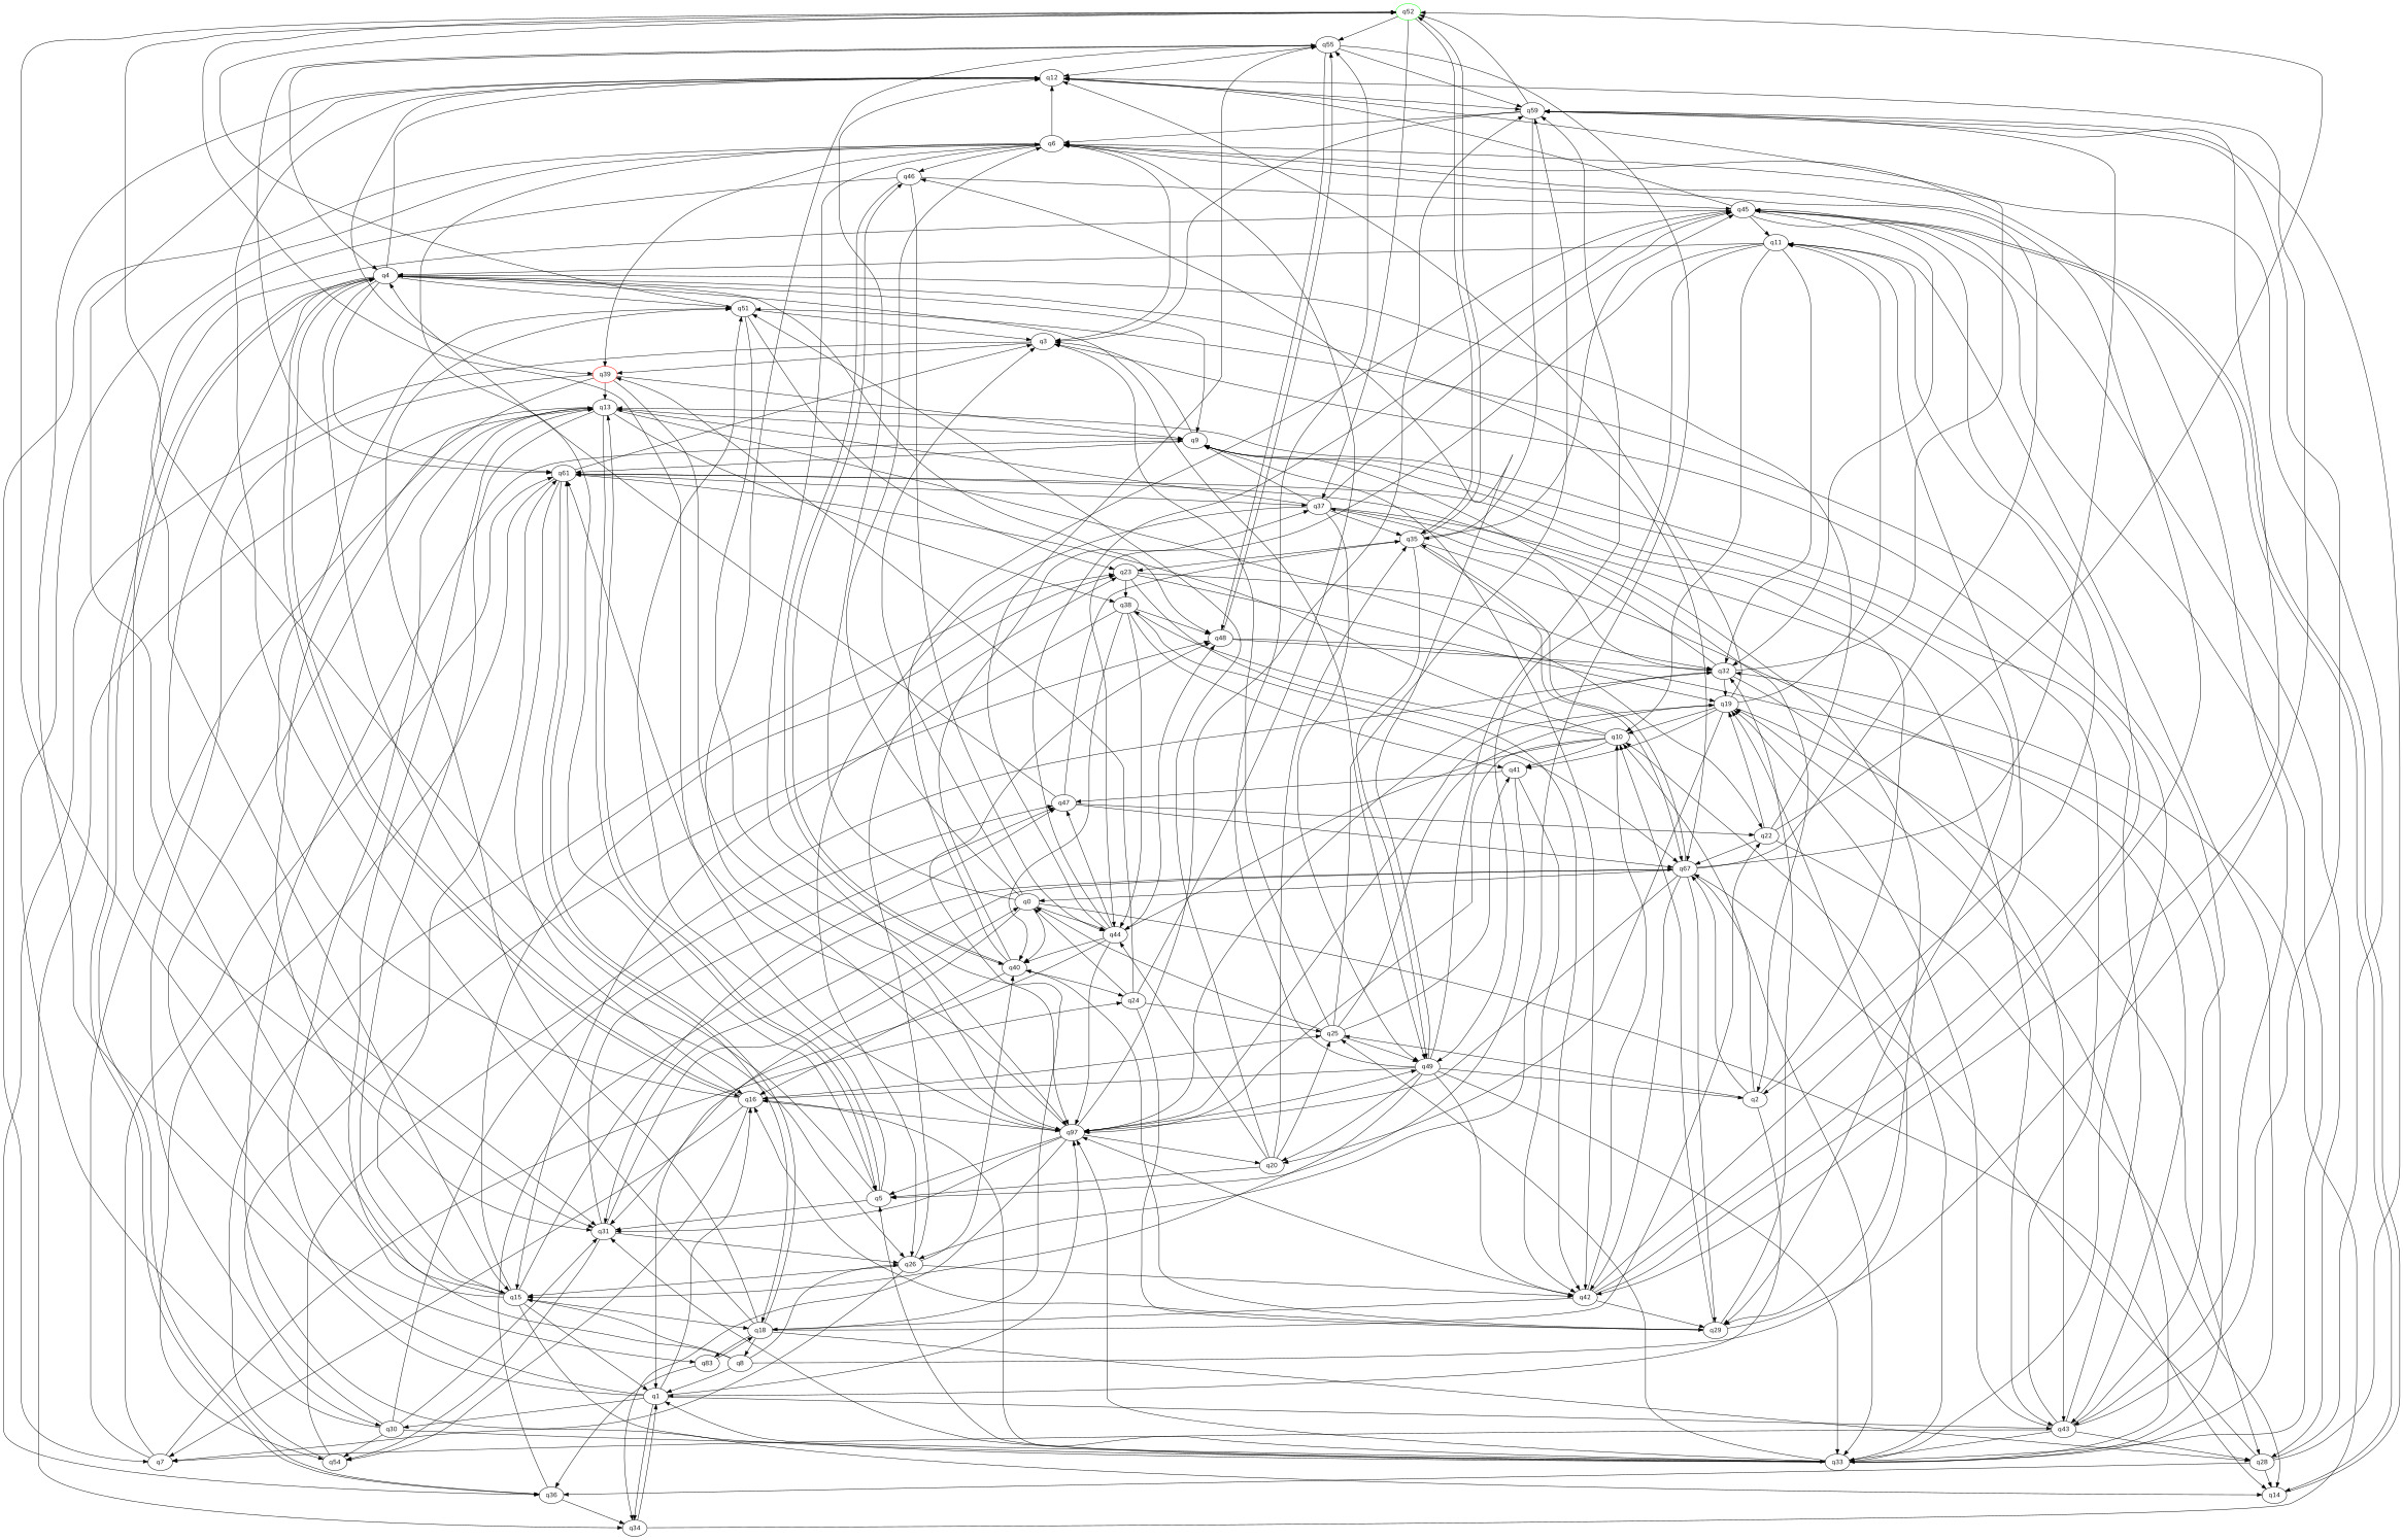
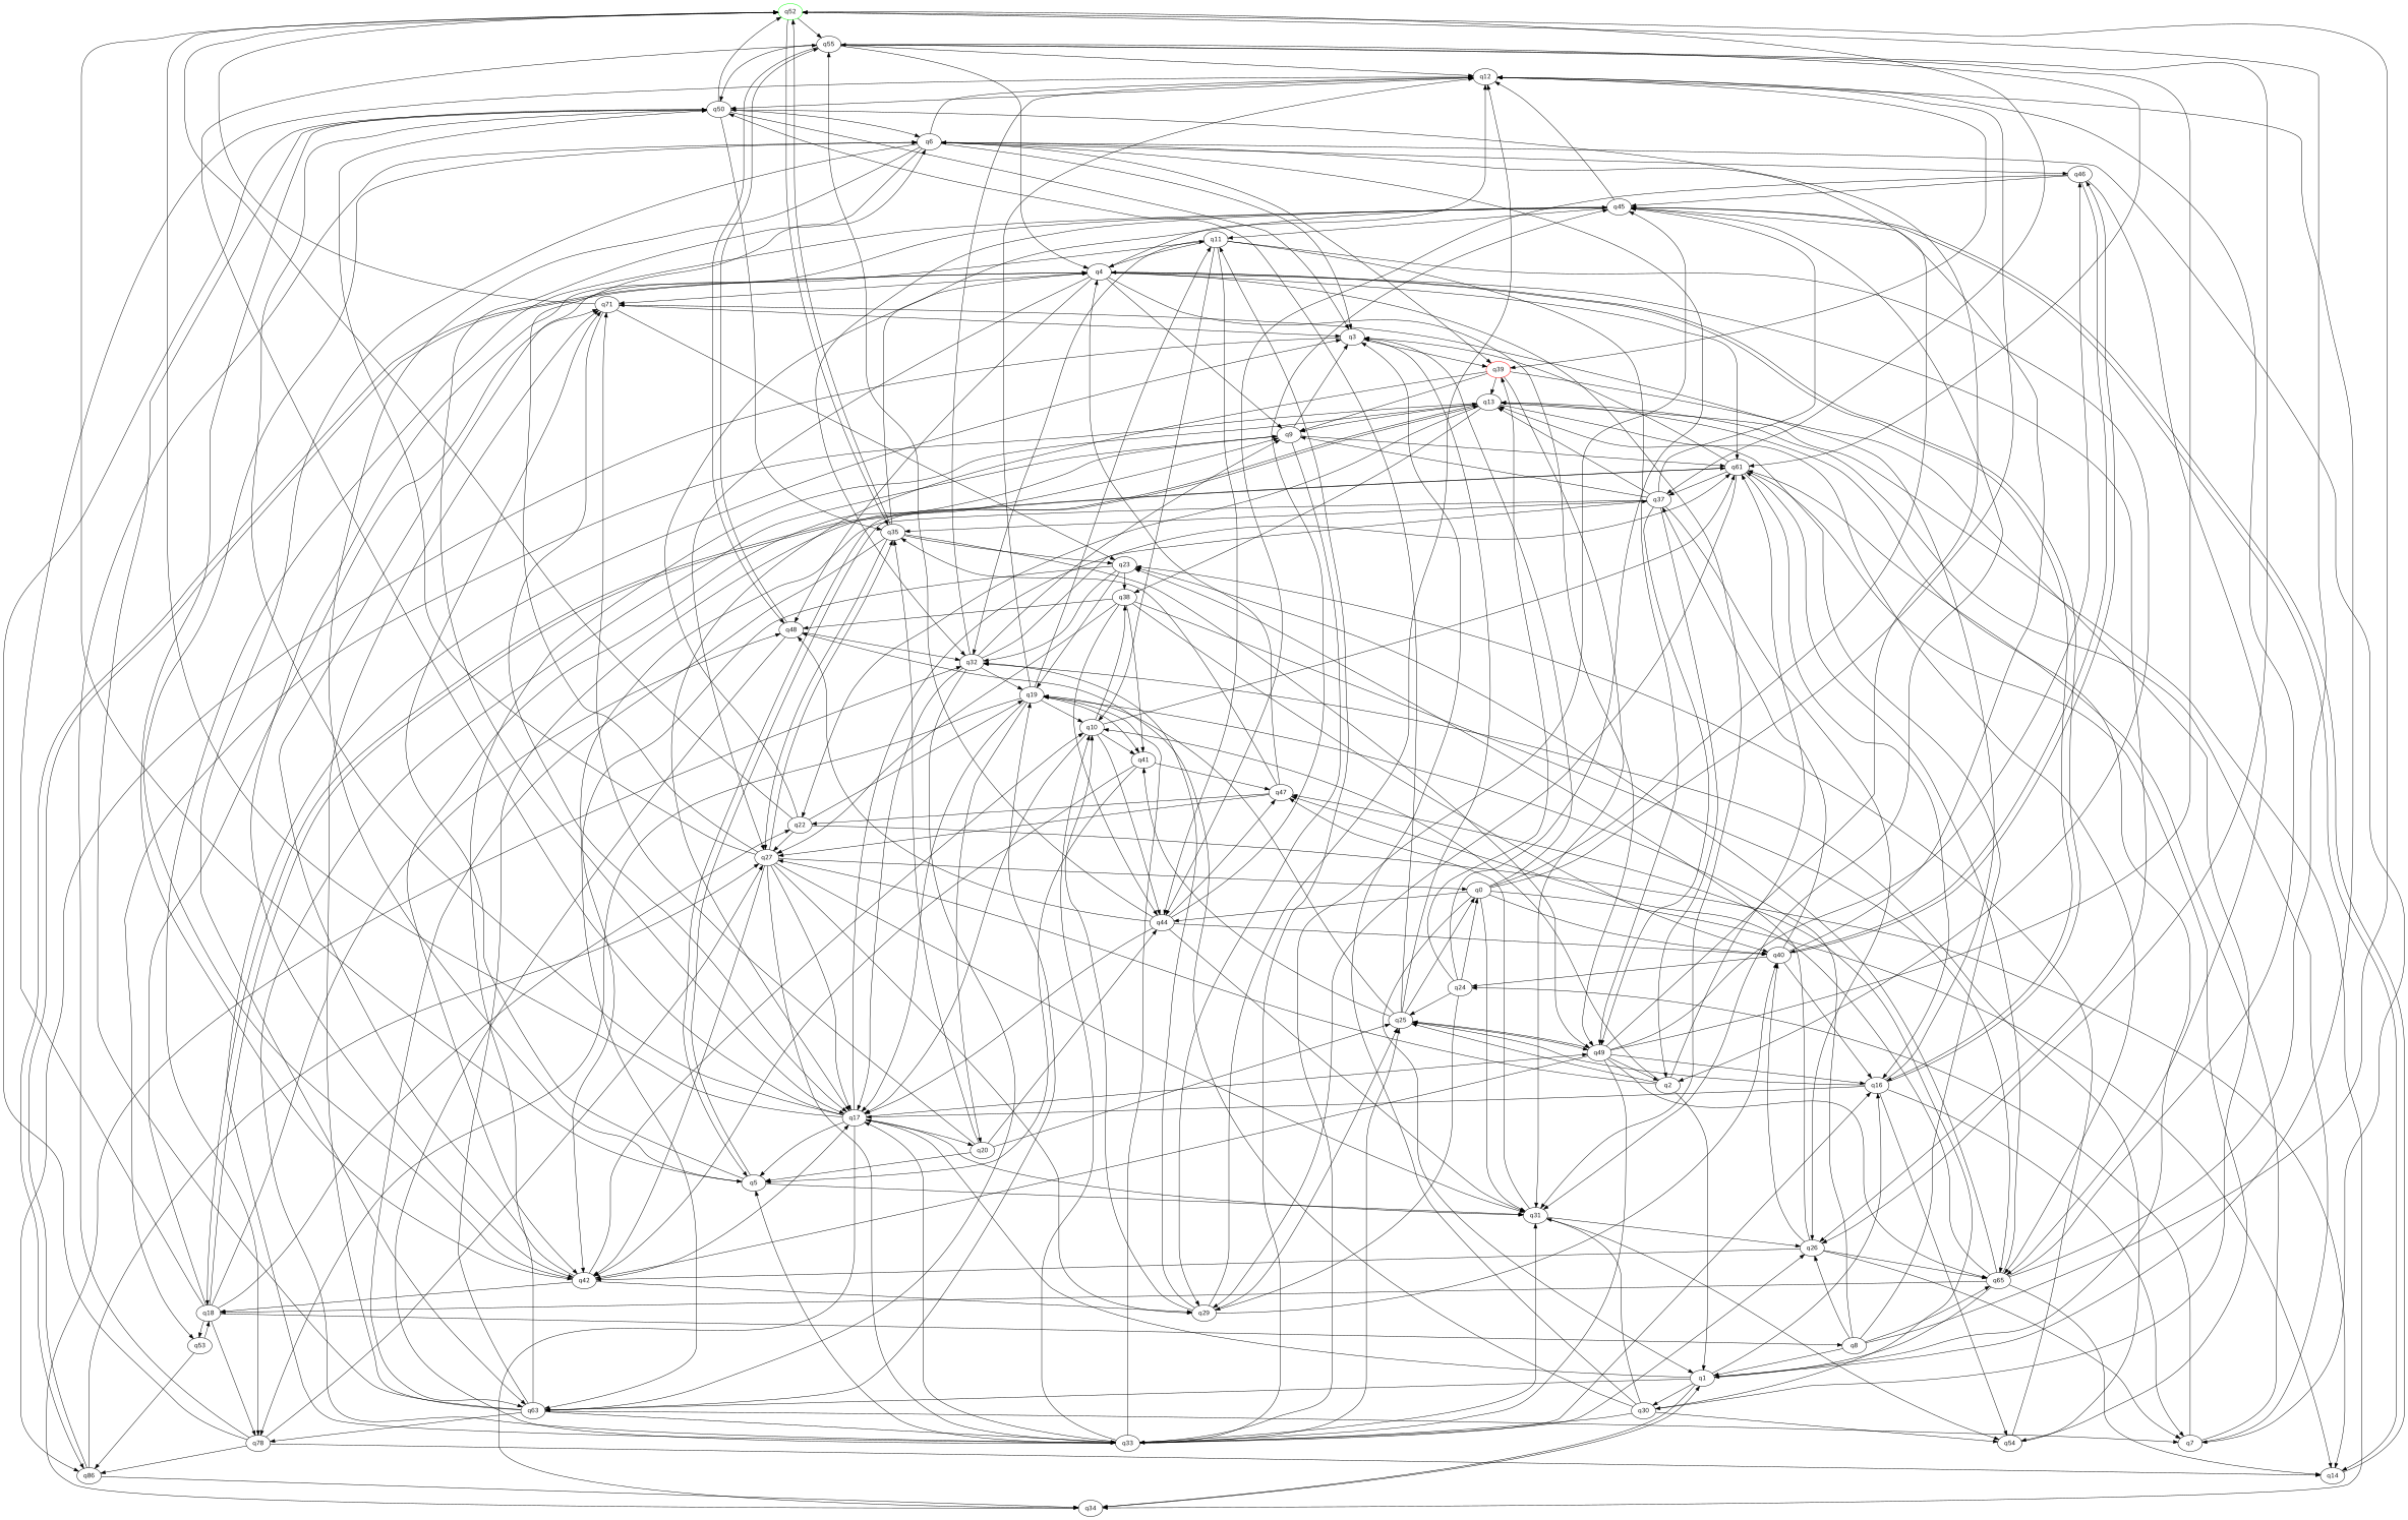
  digraph {
    fontname=Nunito
    node [fontname=Nunito]
    edge [fontname=Nunito]
    q52 [color=green initial=1]
    q55
    q35
    q37
    q12
-   q50 [label=q59]
+   q50
    q26
    q48
    q4
    n10 [label=q61]
-   q43
+   q43 [label=q63]
    q45
    q49
-   q27 [label=q67]
+   q27
    q23
    q13
    q9
    q2
    q39 [color=red final=1]
    q31
-   q17 [label=q97]
+   q17
    q30
    q47
    q54
    q34
    q5
-   q15
+   q15 [label=q65]
    q38
    q22
-   q53 [label=q83]
+   q53
    q20
    q3
    q33
    q29
    q42
    q0
    q1
    q6
    q14
    q40
    q44
    q16
-   q36
+   q36 [label=q86]
    q7
    q46
    q24
    q25
-   q51
+   q51 [label=q71]
    q32
    q19
-   q28
+   q28 [label=q78]
    q11
    q18
    q41
    q10
    q8
    q52 -> q55
    q52 -> q35
    q52 -> q37
    q55 -> q12
    q55 -> q50
    q55 -> q26
    q55 -> q48
    q55 -> q4
    q55 -> n10
    q35 -> q52
    q35 -> q43
    q35 -> q45
    q35 -> q49
    q35 -> q27
    q35 -> q23
    q37 -> q35
    q37 -> q26
    q37 -> q43
    q37 -> q45
    q37 -> q49
    q37 -> q13
    q37 -> q9
    q37 -> q2
    q12 -> q50
    q12 -> q39
    q50 -> q52
    q50 -> q35
    q50 -> q3
    q50 -> q42
    q50 -> q6
    q26 -> q23
    q26 -> q15
    q26 -> q42
    q26 -> q40
    q26 -> q7
    q48 -> q55
    q48 -> q33
    q48 -> q32
    q4 -> q12
    q4 -> q26
    q4 -> q48
    q4 -> n10
    q4 -> q49
    q4 -> q27
    q4 -> q9
    q4 -> q31
    q4 -> q16
    q4 -> q36
    q4 -> q51
    n10 -> q37
    n10 -> q54
    n10 -> q3
    n10 -> q29
    n10 -> q16
    n10 -> q18
    q43 -> q50
    q43 -> q13
    q43 -> q9
    q43 -> q33
    q43 -> q7
    q43 -> q51
    q43 -> q19
    q43 -> q28
    q45 -> q12
    q45 -> q31
-   q42 -> q45
+   q45 -> q42
    q45 -> q14
    q45 -> q32
    q45 -> q28
    q45 -> q11
    q49 -> q55
    q49 -> q50
    q49 -> q2
    q49 -> q15
    q49 -> q33
    q49 -> q42
    q49 -> q16
    q49 -> q46
-   q49 -> q20
+   q49 -> q25
    q27 -> q35
    q27 -> q50
    q27 -> q31
    q27 -> q17
    q27 -> q33
    q27 -> q29
    q27 -> q42
    q27 -> q0
    q27 -> q6
    q23 -> q38
    q23 -> q42
    q23 -> q32
    q23 -> q19
    q13 -> q9
    q13 -> q34
    q13 -> q5
    q13 -> q15
    q13 -> q38
    q13 -> q22
    q13 -> q53
    q9 -> n10
    q9 -> q3
    q9 -> q29
    q9 -> q42
    q2 -> n10
    q2 -> q27
    q2 -> q1
    q2 -> q25
    q2 -> q10
    q39 -> q13
    q39 -> q9
    q39 -> q31
    q39 -> q17
    q39 -> q30
    q31 -> q26
    q31 -> q47
    q31 -> q54
    q17 -> q52
    q17 -> q55
    q17 -> q50
    q17 -> n10
    q17 -> q49
    q17 -> q31
    q17 -> q34
    q17 -> q5
    q17 -> q20
    q30 -> q48
    q30 -> q31
    q30 -> q47
    q30 -> q54
-   q30 -> q6
+   q30 -> q3
    q30 -> q33
    q47 -> q35
    q47 -> q4
    q47 -> q27
    q47 -> q22
    q54 -> q23
    q54 -> q32
    q34 -> q1
    q34 -> q32
    q5 -> q52
    q5 -> q13
    q5 -> q31
    q5 -> q51
    q15 -> q52
    q15 -> q12
    q15 -> n10
    q15 -> q23
    q15 -> q47
    q15 -> q1
    q15 -> q14
    q15 -> q18
    q38 -> q48
    q38 -> q27
    q38 -> q15
    q38 -> q40
    q38 -> q44
    q38 -> q41
    q22 -> q52
    q22 -> q4
    q22 -> q27
    q22 -> q14
    q22 -> q19
    q53 -> q36
    q53 -> q18
    q20 -> q35
    q20 -> q5
    q20 -> q44
    q20 -> q25
    q20 -> q51
    q3 -> q39
    q3 -> q36
    q33 -> q45
    q33 -> q9
    q33 -> q31
    q33 -> q17
    q33 -> q5
    q33 -> q3
-   q33 -> q1
+   q33 -> q26
    q33 -> q16
    q33 -> q25
    q33 -> q19
    q33 -> q11
    q33 -> q10
    q29 -> q12
    q29 -> q40
-   q29 -> q16
+   q29 -> q25
    q29 -> q32
    q29 -> q10
    q42 -> q17
    q42 -> q29
    q42 -> q6
    q42 -> q11
    q42 -> q18
    q42 -> q10
    q0 -> q12
-   q31 -> q0
+   q0 -> q31
    q0 -> q3
    q0 -> q1
    q0 -> q6
    q0 -> q14
    q0 -> q40
    q0 -> q44
    q1 -> q12
    q1 -> q43
    q1 -> q13
    q1 -> q17
    q1 -> q30
    q1 -> q34
    q1 -> q16
    q6 -> q12
    q6 -> q43
    q6 -> q39
    q6 -> q17
    q6 -> q5
    q6 -> q3
    q6 -> q7
    q6 -> q46
    q14 -> q45
    q40 -> q37
    q40 -> q45
    q40 -> q16
    q40 -> q46
    q40 -> q24
    q44 -> q55
    q44 -> q48
    q44 -> q45
    q44 -> q31
    q44 -> q17
    q44 -> q47
    q44 -> q40
    q16 -> q4
    q16 -> q17
    q16 -> q54
    q16 -> q7
    q16 -> q25
    q16 -> q51
    q36 -> q4
    q36 -> q27
    q36 -> q34
    q7 -> n10
    q7 -> q13
    q7 -> q24
    q46 -> q45
    q46 -> q15
    q46 -> q40
    q46 -> q44
    q24 -> q39
    q24 -> q29
    q24 -> q0
    q24 -> q6
    q24 -> q25
    q25 -> q50
    q25 -> q49
    q25 -> q3
    q25 -> q0
    q25 -> q19
    q25 -> q41
    q51 -> q52
    q51 -> q23
    q51 -> q17
    q51 -> q3
    q32 -> q37
    q32 -> q12
    q32 -> q43
    q32 -> q9
    q32 -> q17
    q32 -> q19
    q19 -> q12
    q19 -> q17
    q19 -> q20
    q19 -> q28
    q19 -> q11
    q19 -> q41
    q19 -> q10
    q28 -> q50
    q28 -> q27
    q28 -> q6
    q28 -> q14
    q28 -> q36
    q11 -> q4
    q11 -> q49
    q11 -> q2
    q11 -> q44
    q11 -> q32
    q11 -> q10
    q18 -> q12
    q18 -> q48
    q18 -> n10
    q18 -> q22
    q18 -> q53
    q18 -> q51
    q18 -> q28
    q18 -> q8
    q41 -> q47
    q41 -> q5
    q41 -> q42
    q10 -> n10
    q10 -> q17
    q10 -> q38
    q10 -> q44
    q10 -> q41
+   q8 -> q52
    q8 -> q26
    q8 -> q13
    q8 -> q15
    q8 -> q1
    q8 -> q19
  }
